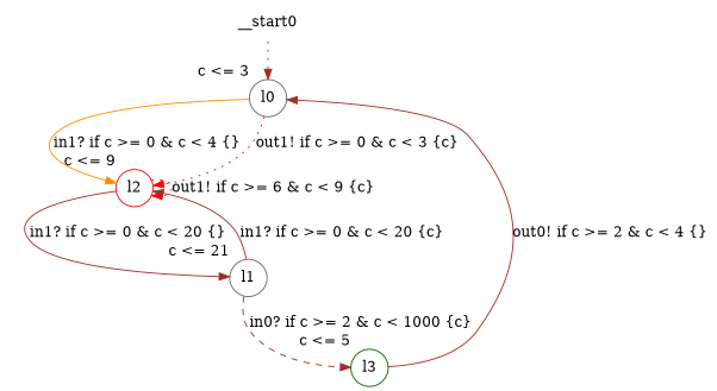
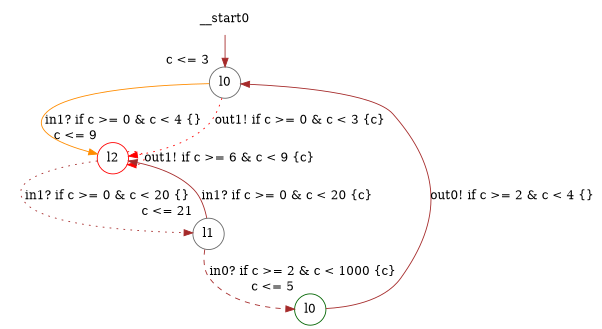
  digraph {
    node [color=gray40 shape=circle margin=0]
    edge [color=brown style=solid]
    __start0 [shape=none margin=""]
    n2 [label=l0 xlabel="c <= 3"]
    n3 [color=red label=l2 xlabel="c <= 9"]
    n4 [label=l1 xlabel="c <= 21"]
-   n5 [color=darkgreen label=l3 xlabel="c <= 5"]
-   __start0 -> n2 [style=dotted]
+   n5 [color=darkgreen label=l0 xlabel="c <= 5"]
+   __start0 -> n2
    n2 -> n3 [color=darkorange label="in1? if c >= 0 & c < 4 {} "]
    n2 -> n3 [color=red label="out1! if c >= 0 & c < 3 {c} " style=dotted]
    n3 -> n3 [color=red label="out1! if c >= 6 & c < 9 {c} " style=dotted]
-   n3 -> n4 [label="in1? if c >= 0 & c < 20 {} "]
+   n3 -> n4 [label="in1? if c >= 0 & c < 20 {} " style=dotted]
    n4 -> n3 [label="in1? if c >= 0 & c < 20 {c} "]
    n4 -> n5 [label="in0? if c >= 2 & c < 1000 {c} " style=dashed]
    n5 -> n2 [label="out0! if c >= 2 & c < 4 {} "]
  }
